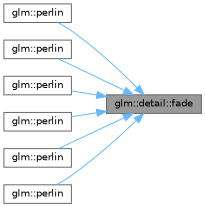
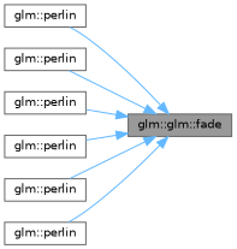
  digraph {
    rankdir=RL
    node [color=grey40 fillcolor=white fontname=Helvetica fontsize=10 shape=box style=filled]
    edge [color=steelblue1 dir=back fontname=Helvetica fontsize=10 labelfontname=Helvetica labelfontsize=10 style=solid]
-   n1 [color=gray40 fillcolor=grey60 fontcolor=black height=0.2 label="glm::detail::fade" width=0.4]
+   n1 [color=gray40 fillcolor=grey60 fontcolor=black height=0.2 label="glm::glm::fade" width=0.4]
    n2 [height=0.2 label="glm::perlin" width=0.4]
    n3 [height=0.2 label="glm::perlin" width=0.4]
    n4 [height=0.2 label="glm::perlin" width=0.4]
    n5 [height=0.2 label="glm::perlin" width=0.4]
    n6 [height=0.2 label="glm::perlin" width=0.4]
    n7 [height=0.2 label="glm::perlin" width=0.4]
    n1 -> n2
    n1 -> n3
    n1 -> n4
    n1 -> n5
    n1 -> n6
    n1 -> n7
  }
